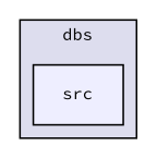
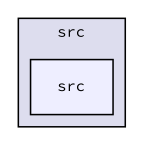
  digraph {
    compound=true
    fontname="Source Code Pro"
    n1 [fillcolor="#eeeeff" fontname="Source Code Pro" fontsize=10 label=src pencolor=black shape=box style=filled]
    subgraph cluster_1 {
      bgcolor="#ddddee"
      fontsize=10
-     label=dbs
+     label=src
      pencolor=black
      n1
    }
  }
